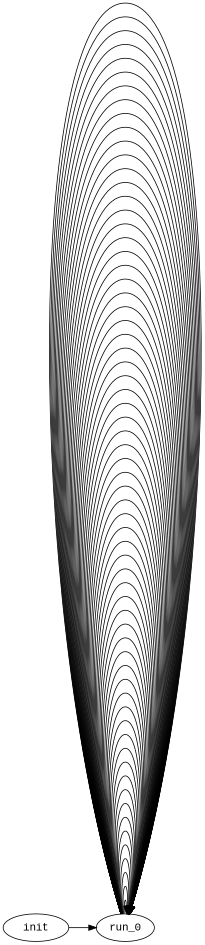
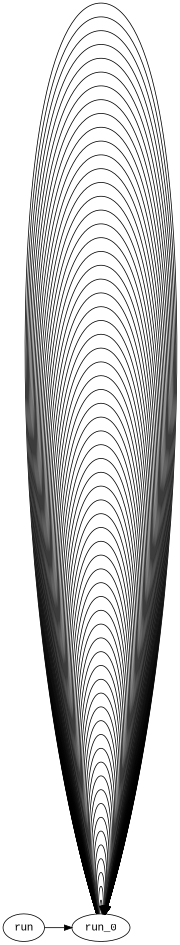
  digraph {
    rankdir=LR
    fontname="Liberation Mono"
    node [fontname="Liberation Mono"]
    edge [fontname="Liberation Mono"]
-   n1 [label=" init "]
+   n1 [label=run]
    n2 [label=run_0]
    n1 -> n2
    n2 -> n2
    n2 -> n2
    n2 -> n2
    n2 -> n2
    n2 -> n2
    n2 -> n2
    n2 -> n2
    n2 -> n2
    n2 -> n2
    n2 -> n2
    n2 -> n2
    n2 -> n2
    n2 -> n2
    n2 -> n2
    n2 -> n2
    n2 -> n2
    n2 -> n2
    n2 -> n2
    n2 -> n2
    n2 -> n2
    n2 -> n2
    n2 -> n2
    n2 -> n2
    n2 -> n2
    n2 -> n2
    n2 -> n2
    n2 -> n2
    n2 -> n2
    n2 -> n2
    n2 -> n2
    n2 -> n2
    n2 -> n2
    n2 -> n2
    n2 -> n2
    n2 -> n2
    n2 -> n2
    n2 -> n2
    n2 -> n2
    n2 -> n2
    n2 -> n2
    n2 -> n2
    n2 -> n2
    n2 -> n2
    n2 -> n2
    n2 -> n2
    n2 -> n2
    n2 -> n2
    n2 -> n2
    n2 -> n2
    n2 -> n2
    n2 -> n2
    n2 -> n2
    n2 -> n2
    n2 -> n2
    n2 -> n2
    n2 -> n2
    n2 -> n2
    n2 -> n2
    n2 -> n2
    n2 -> n2
    n2 -> n2
    n2 -> n2
    n2 -> n2
    n2 -> n2
    n2 -> n2
    n2 -> n2
  }
